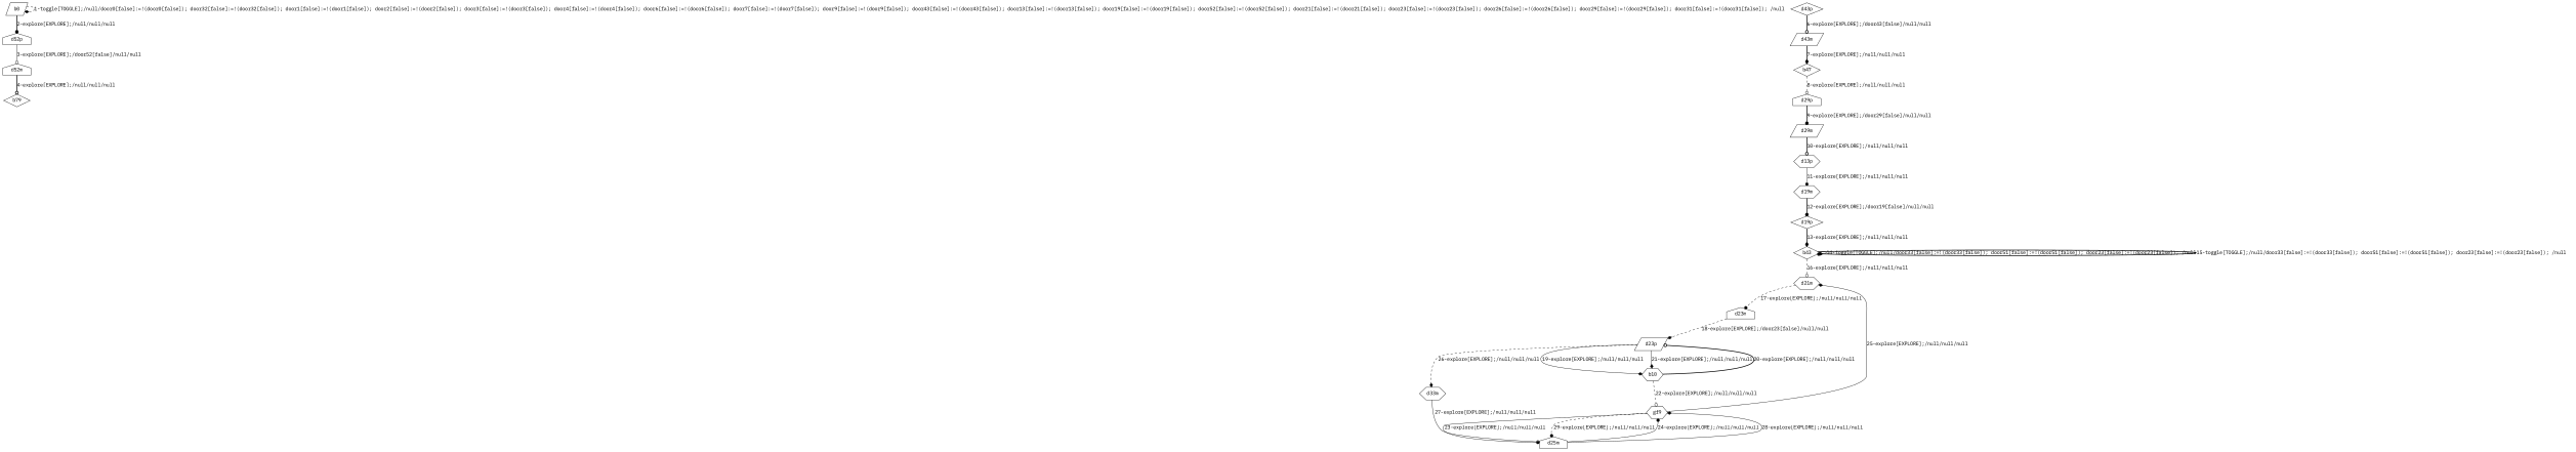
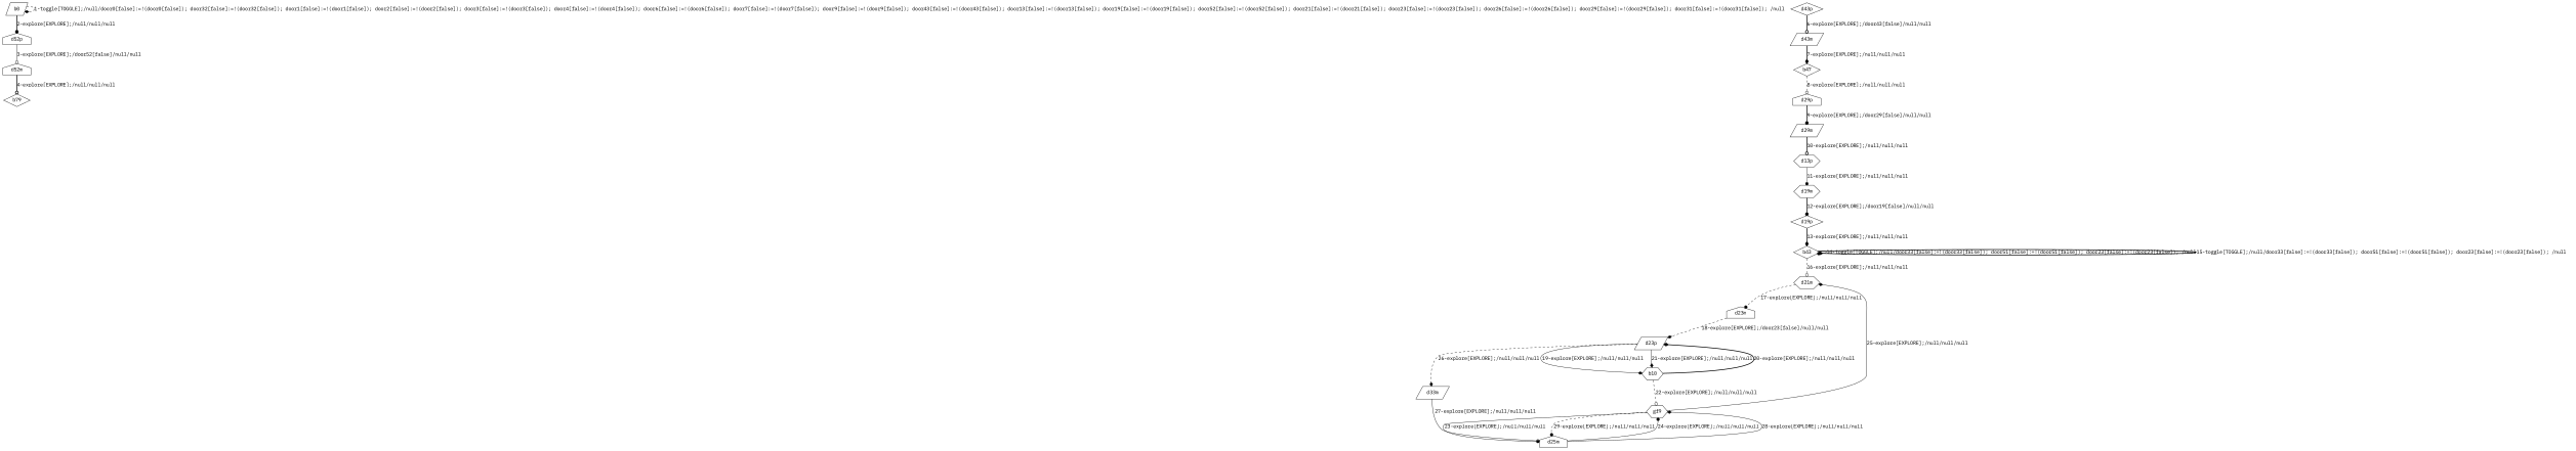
  digraph {
    fontname="IBM Plex Mono"
    node [fontname="IBM Plex Mono" shape=parallelogram]
    edge [arrowhead=diamond fontname="IBM Plex Mono" style=bold]
    b0
    d52p [shape=house]
    d52m [shape=house]
    b79 [shape=diamond]
    d43m
    d43p [shape=diamond]
    b47 [shape=diamond]
    d29p [shape=house]
    d29m
    d13p [shape=hexagon]
    d19m [shape=hexagon]
    d19p [shape=diamond]
    b43 [shape=diamond]
    d21m [shape=hexagon]
    d23m [shape=house]
    d23p
    b10 [shape=hexagon]
-   d33m [shape=hexagon]
+   d33m
    gf9 [shape=hexagon]
    d25m [shape=house]
    b0 -> b0 [label="1-toggle[TOGGLE];/null/door0[false]:=!(door0[false]); door32[false]:=!(door32[false]); door1[false]:=!(door1[false]); door2[false]:=!(door2[false]); door3[false]:=!(door3[false]); door4[false]:=!(door4[false]); door6[false]:=!(door6[false]); door7[false]:=!(door7[false]); door9[false]:=!(door9[false]); door43[false]:=!(door43[false]); door13[false]:=!(door13[false]); door19[false]:=!(door19[false]); door52[false]:=!(door52[false]); door21[false]:=!(door21[false]); door23[false]:=!(door23[false]); door26[false]:=!(door26[false]); door29[false]:=!(door29[false]); door31[false]:=!(door31[false]); /null" style=dashed]
    b0 -> d52p [arrowhead=dot label="2-explore[EXPLORE];/null/null/null"]
    d52p -> d52m [arrowhead=odot label="3-explore[EXPLORE];/door52[false]/null/null" style=solid]
    d52m -> b79 [arrowhead=odot label="4-explore[EXPLORE];/null/null/null"]
    d43m -> b47 [label="7-explore[EXPLORE];/null/null/null"]
    d43p -> d43m [arrowhead=odot label="6-explore[EXPLORE];/door43[false]/null/null"]
    b47 -> d29p [arrowhead=odot label="8-explore[EXPLORE];/null/null/null" style=dashed]
    d29p -> d29m [arrowhead=dot label="9-explore[EXPLORE];/door29[false]/null/null"]
    d29m -> d13p [arrowhead=odot label="10-explore[EXPLORE];/null/null/null"]
    d13p -> d19m [arrowhead=dot label="11-explore[EXPLORE];/null/null/null" style=solid]
    d19m -> d19p [arrowhead=dot label="12-explore[EXPLORE];/door19[false]/null/null"]
    d19p -> b43 [label="13-explore[EXPLORE];/null/null/null"]
    b43 -> b43 [arrowhead=dot label="14-toggle[TOGGLE];/null/door33[false]:=!(door33[false]); door51[false]:=!(door51[false]); door23[false]:=!(door23[false]); /null" style=solid]
    b43 -> b43 [label="15-toggle[TOGGLE];/null/door33[false]:=!(door33[false]); door51[false]:=!(door51[false]); door23[false]:=!(door23[false]); /null"]
    b43 -> d21m [arrowhead=odot label="16-explore[EXPLORE];/null/null/null" style=dashed]
    d21m -> d23m [arrowhead=dot label="17-explore[EXPLORE];/null/null/null" style=dashed]
    d23m -> d23p [label="18-explore[EXPLORE];/door23[false]/null/null" style=dashed]
    d23p -> b10 [label="19-explore[EXPLORE];/null/null/null" style=solid]
    d23p -> b10 [label="21-explore[EXPLORE];/null/null/null" style=solid]
    d23p -> d33m [label="26-explore[EXPLORE];/null/null/null" style=dashed]
-   b10 -> d23p [arrowhead=odot label="20-explore[EXPLORE];/null/null/null"]
+   b10 -> d23p [label="20-explore[EXPLORE];/null/null/null"]
    b10 -> gf9 [arrowhead=odot label="22-explore[EXPLORE];/null/null/null" style=dashed]
    d33m -> d25m [arrowhead=odot label="27-explore[EXPLORE];/null/null/null" style=solid]
    gf9 -> d21m [label="25-explore[EXPLORE];/null/null/null" style=solid]
    gf9 -> d25m [arrowhead=dot label="23-explore[EXPLORE];/null/null/null" style=solid]
    gf9 -> d25m [arrowhead=dot label="29-explore[EXPLORE];/null/null/null" style=dashed]
    d25m -> gf9 [arrowhead=dot label="24-explore[EXPLORE];/null/null/null" style=solid]
    d25m -> gf9 [label="28-explore[EXPLORE];/null/null/null" style=solid]
  }
